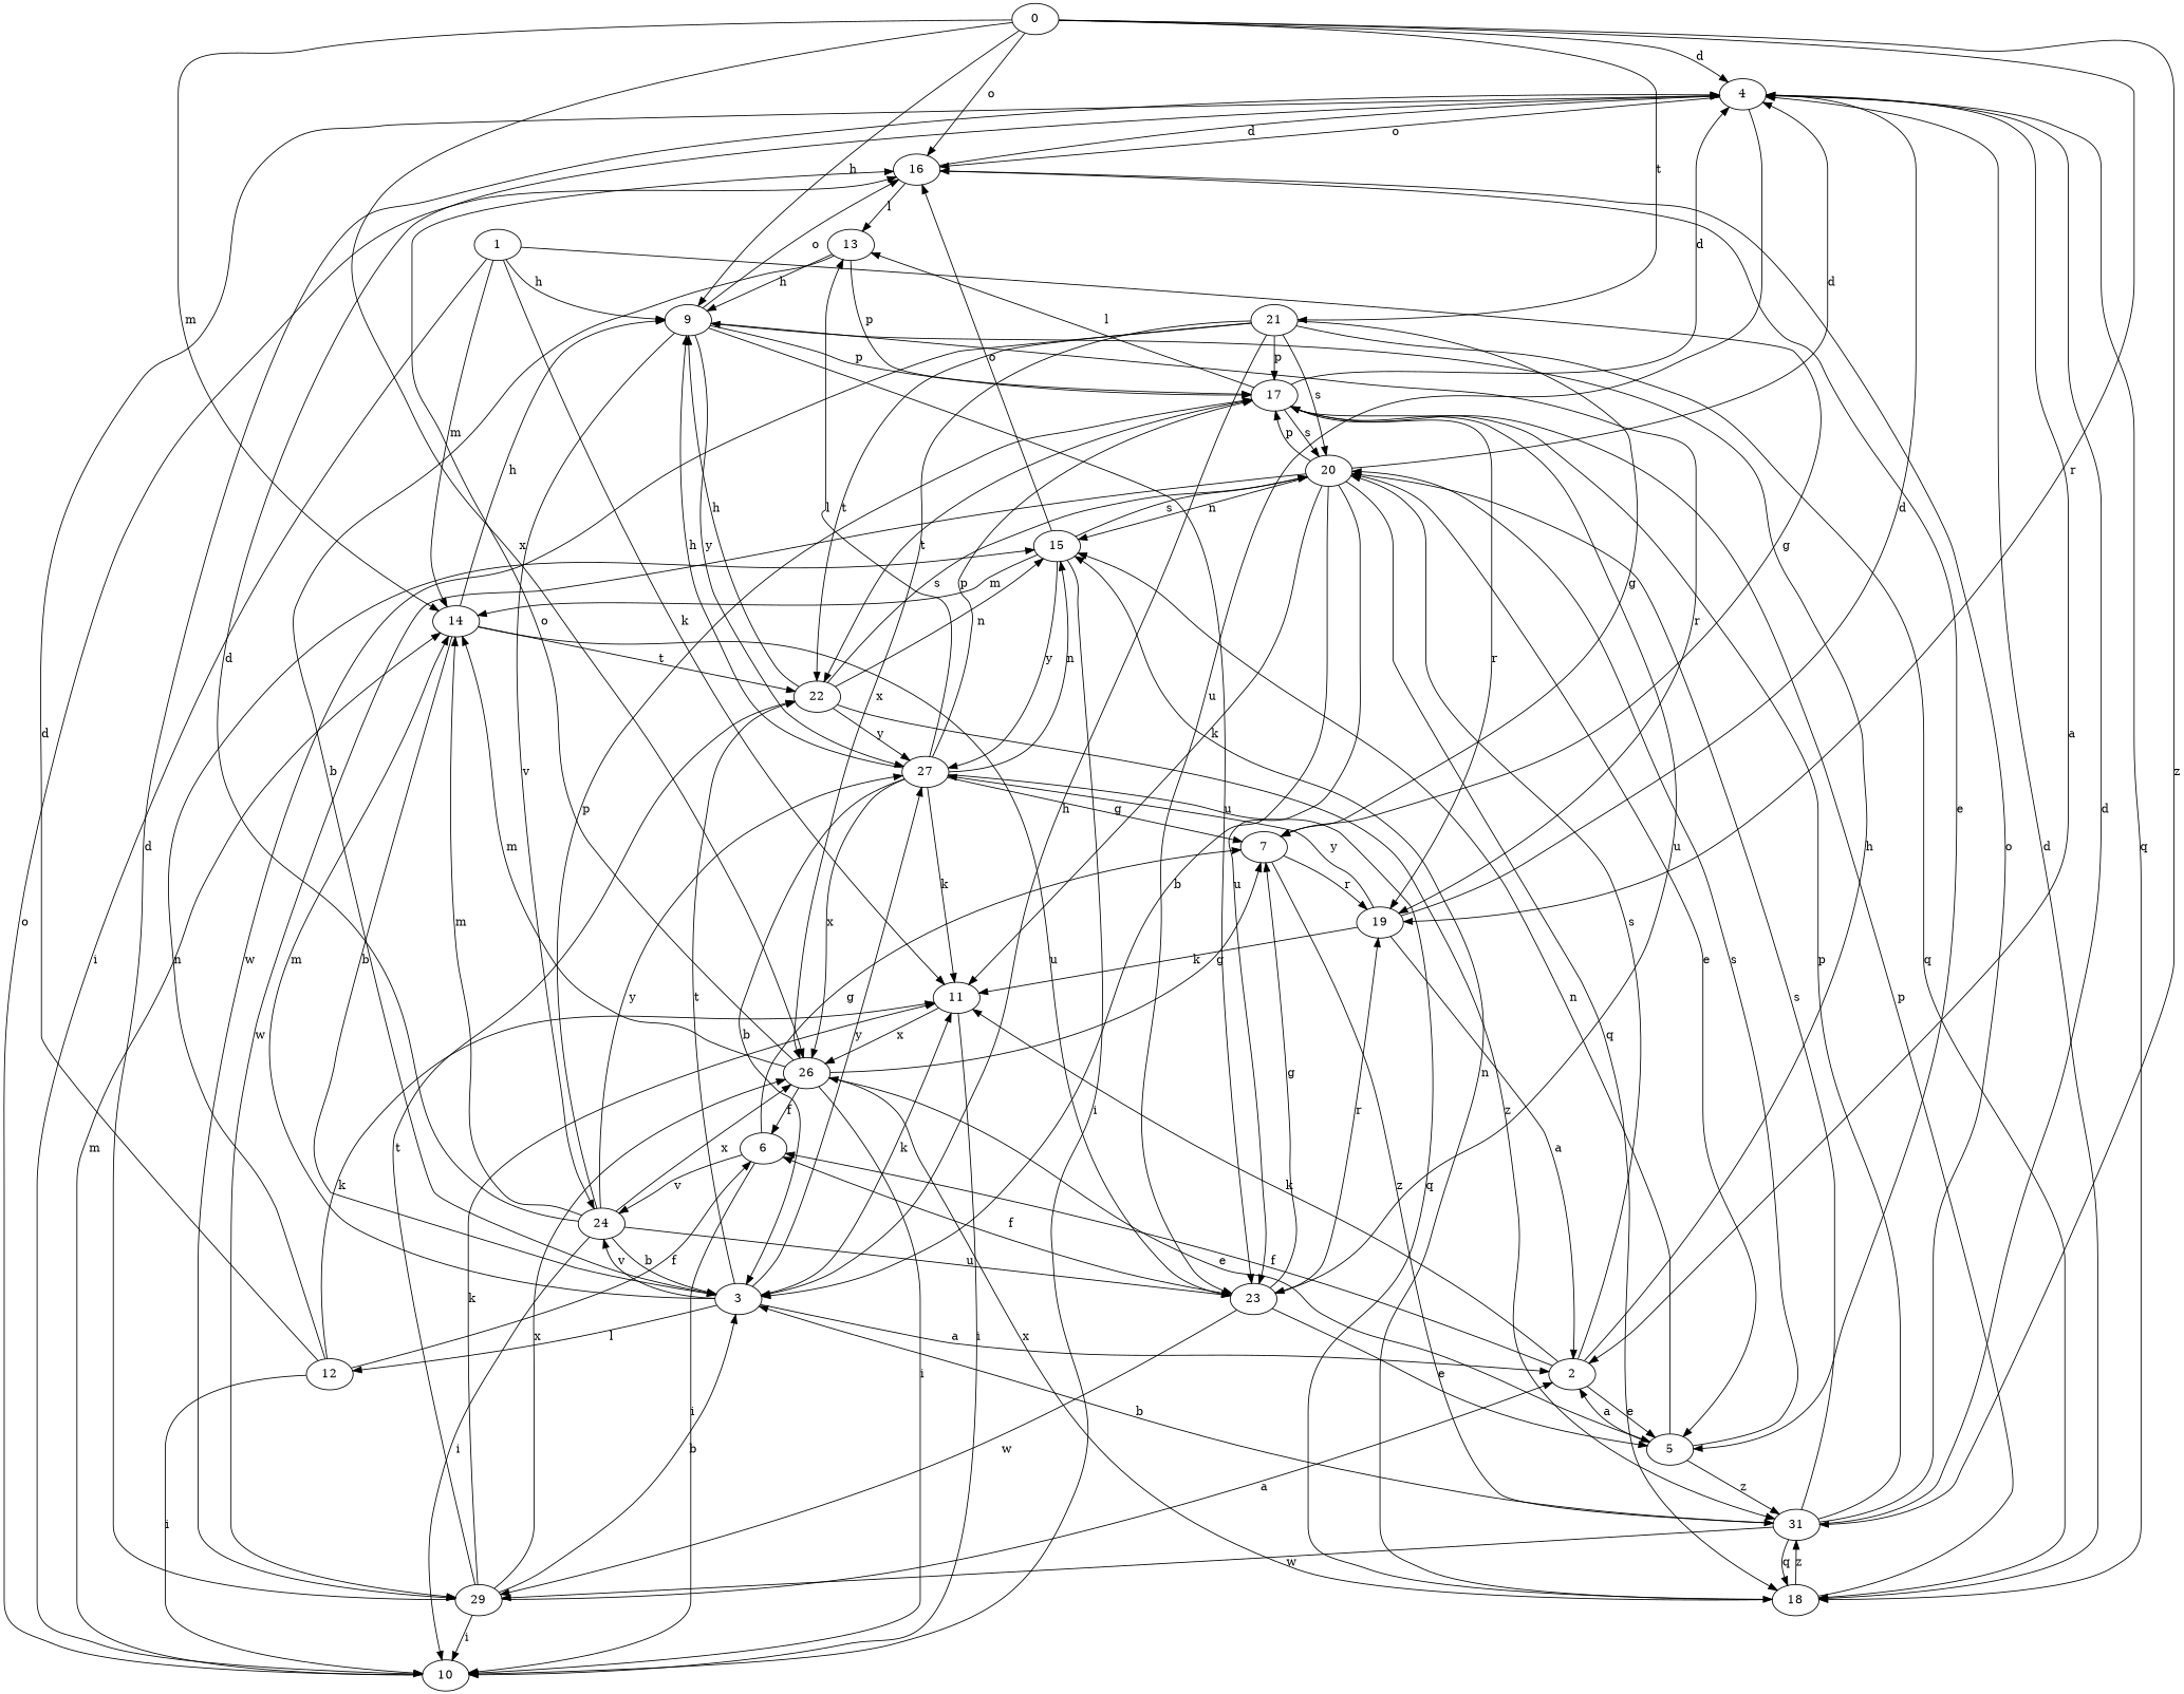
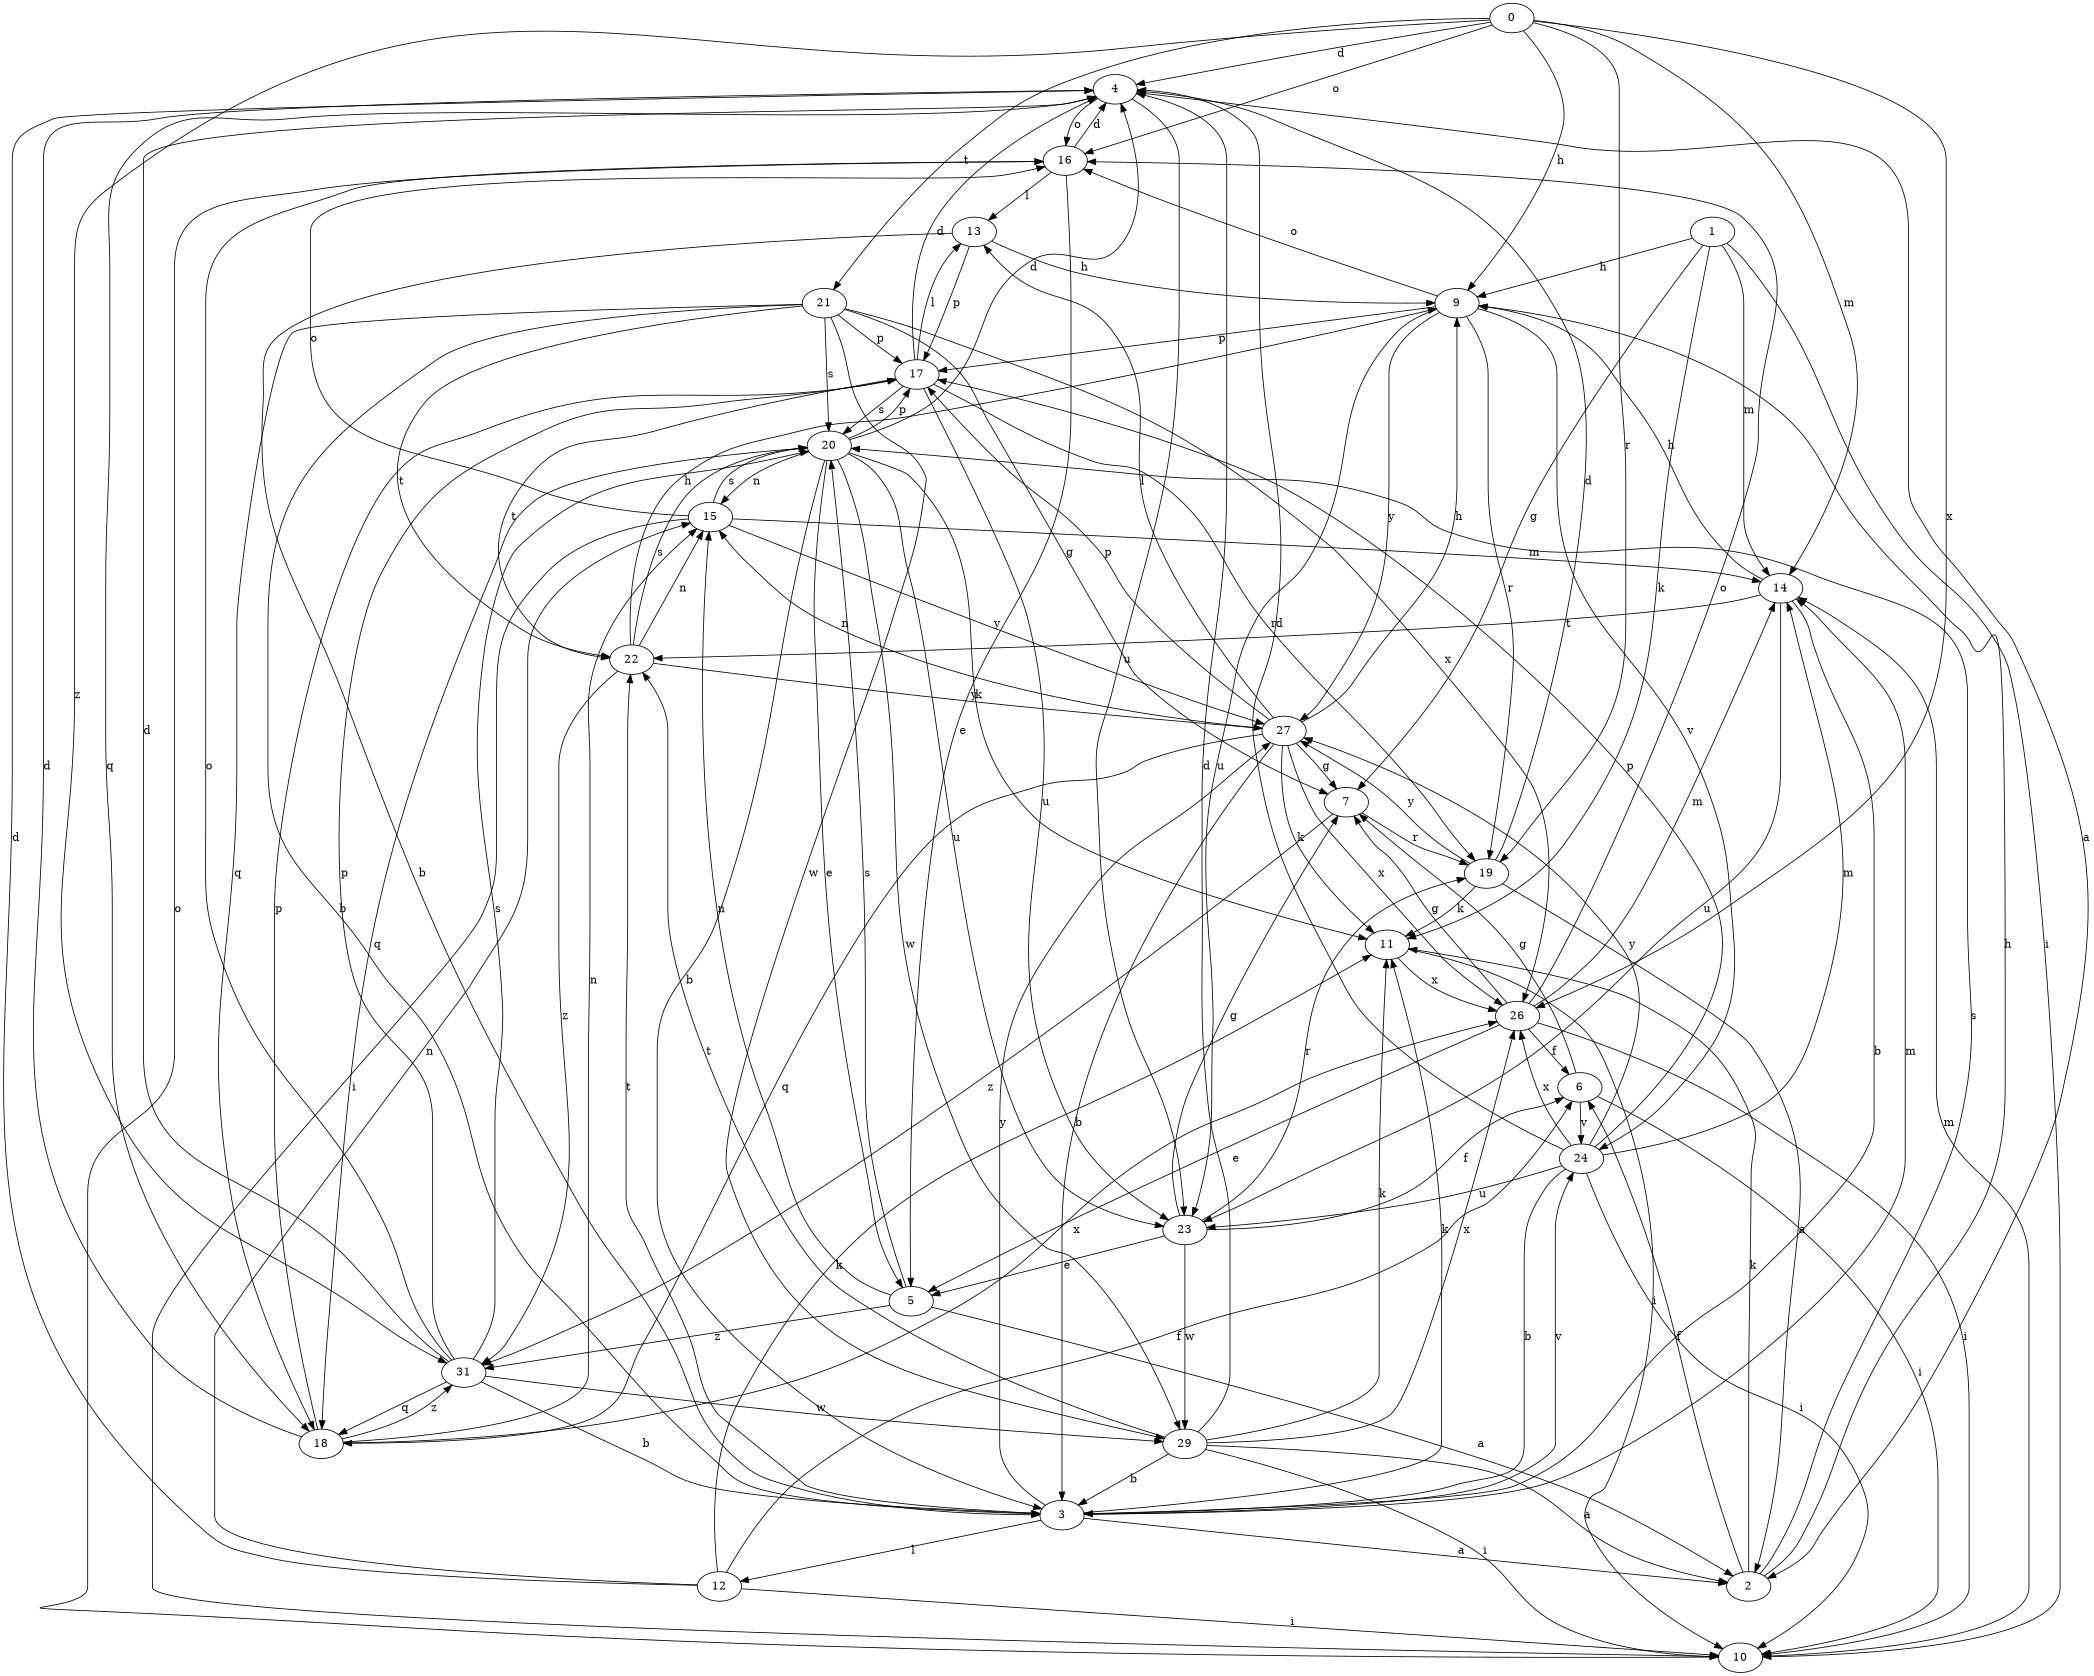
  strict digraph {
    0
    4
    9
    14
    16
    19
    21
    26
    31
    2
    18
    23
    24
    27
    17
    3
    22
    5
    13
    11
    7
    20
    n23 [label=29]
    10
    6
    1
    15
    12
    0 -> 4 [label=d]
    0 -> 9 [label=h]
    0 -> 14 [label=m]
    0 -> 16 [label=o]
    0 -> 19 [label=r]
    0 -> 21 [label=t]
    0 -> 26 [label=x]
    0 -> 31 [label=z]
    4 -> 16 [label=o]
    4 -> 2 [label=a]
    4 -> 18 [label=q]
    4 -> 23 [label=u]
    9 -> 16 [label=o]
    9 -> 19 [label=r]
    9 -> 23 [label=u]
    9 -> 24 [label=v]
    9 -> 27 [label=y]
    9 -> 17 [label=p]
    14 -> 9 [label=h]
    14 -> 23 [label=u]
    14 -> 3 [label=b]
    14 -> 22 [label=t]
    16 -> 4 [label=d]
    16 -> 5 [label=e]
    16 -> 13 [label=l]
    19 -> 4 [label=d]
    19 -> 2 [label=a]
    19 -> 27 [label=y]
    19 -> 11 [label=k]
    21 -> 26 [label=x]
    21 -> 18 [label=q]
    21 -> 17 [label=p]
-   21 -> 3 [label=h]
+   21 -> 3 [label=b]
    21 -> 22 [label=t]
    21 -> 7 [label=g]
    21 -> 20 [label=s]
    21 -> n23 [label=w]
    26 -> 14 [label=m]
    26 -> 16 [label=o]
    26 -> 5 [label=e]
    26 -> 7 [label=g]
    26 -> 10 [label=i]
    26 -> 6 [label=f]
    31 -> 4 [label=d]
    31 -> 16 [label=o]
    31 -> 18 [label=q]
    31 -> 17 [label=p]
    31 -> 3 [label=b]
    31 -> 20 [label=s]
    31 -> n23 [label=w]
    2 -> 9 [label=h]
-   2 -> 5 [label=e]
    2 -> 11 [label=k]
    2 -> 20 [label=s]
    2 -> 6 [label=f]
    18 -> 4 [label=d]
    18 -> 26 [label=x]
    18 -> 31 [label=z]
    18 -> 17 [label=p]
    18 -> 15 [label=n]
    23 -> 19 [label=r]
    23 -> 5 [label=e]
    23 -> 7 [label=g]
    23 -> n23 [label=w]
    23 -> 6 [label=f]
    24 -> 4 [label=d]
    24 -> 14 [label=m]
    24 -> 26 [label=x]
    24 -> 23 [label=u]
    24 -> 27 [label=y]
    24 -> 17 [label=p]
    24 -> 3 [label=b]
    24 -> 10 [label=i]
    27 -> 9 [label=h]
    27 -> 26 [label=x]
    27 -> 18 [label=q]
    27 -> 17 [label=p]
    27 -> 3 [label=b]
    27 -> 13 [label=l]
    27 -> 11 [label=k]
    27 -> 7 [label=g]
    27 -> 15 [label=n]
    17 -> 4 [label=d]
    17 -> 19 [label=r]
    17 -> 23 [label=u]
    17 -> 22 [label=t]
    17 -> 13 [label=l]
    17 -> 20 [label=s]
    3 -> 14 [label=m]
    3 -> 2 [label=a]
    3 -> 24 [label=v]
    3 -> 27 [label=y]
    3 -> 22 [label=t]
    3 -> 11 [label=k]
    3 -> 12 [label=l]
    22 -> 9 [label=h]
    22 -> 31 [label=z]
    22 -> 27 [label=y]
    22 -> 20 [label=s]
    22 -> 15 [label=n]
    5 -> 31 [label=z]
    5 -> 2 [label=a]
    5 -> 20 [label=s]
    5 -> 15 [label=n]
    13 -> 9 [label=h]
    13 -> 17 [label=p]
    13 -> 3 [label=b]
    11 -> 26 [label=x]
    11 -> 10 [label=i]
    7 -> 19 [label=r]
    7 -> 31 [label=z]
    20 -> 4 [label=d]
    20 -> 18 [label=q]
    20 -> 23 [label=u]
    20 -> 17 [label=p]
    20 -> 3 [label=b]
    20 -> 5 [label=e]
    20 -> 11 [label=k]
    20 -> n23 [label=w]
    20 -> 15 [label=n]
    n23 -> 4 [label=d]
    n23 -> 26 [label=x]
    n23 -> 2 [label=a]
    n23 -> 3 [label=b]
    n23 -> 22 [label=t]
    n23 -> 11 [label=k]
    n23 -> 10 [label=i]
    10 -> 14 [label=m]
    10 -> 16 [label=o]
    6 -> 24 [label=v]
    6 -> 7 [label=g]
    6 -> 10 [label=i]
    1 -> 9 [label=h]
    1 -> 14 [label=m]
    1 -> 11 [label=k]
    1 -> 7 [label=g]
    1 -> 10 [label=i]
    15 -> 14 [label=m]
    15 -> 16 [label=o]
    15 -> 27 [label=y]
    15 -> 20 [label=s]
    15 -> 10 [label=i]
    12 -> 4 [label=d]
    12 -> 11 [label=k]
    12 -> 10 [label=i]
    12 -> 6 [label=f]
    12 -> 15 [label=n]
  }
